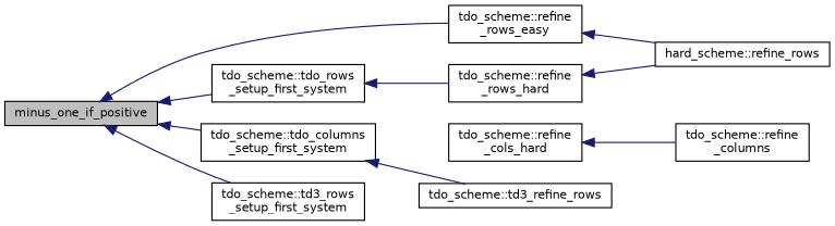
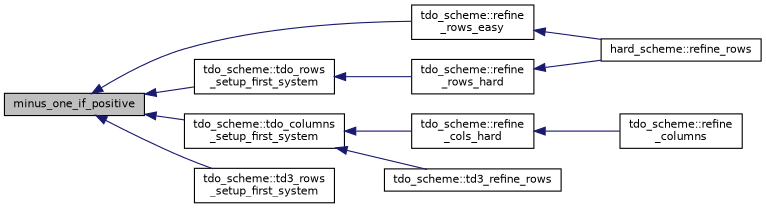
  digraph {
    rankdir=LR
    node [color=black fillcolor=white fontname=Helvetica fontsize=10 shape=record style=filled]
    edge [color=midnightblue dir=back fontname=Helvetica fontsize=10 labelfontname=Helvetica labelfontsize=10 style=solid]
    n1 [fillcolor=grey75 fontcolor=black height=0.2 label=minus_one_if_positive width=0.4]
    n2 [height=0.2 label="tdo_scheme::refine\l_rows_easy" width=0.4]
    n3 [height=0.2 label="tdo_scheme::tdo_rows\l_setup_first_system" width=0.4]
    n4 [height=0.2 label="tdo_scheme::tdo_columns\l_setup_first_system" width=0.4]
    n5 [height=0.2 label="tdo_scheme::td3_rows\l_setup_first_system" width=0.4]
    n6 [height=0.2 label="hard_scheme::refine_rows" width=0.4]
    n7 [height=0.2 label="tdo_scheme::refine\l_rows_hard" width=0.4]
    n8 [height=0.2 label="tdo_scheme::refine\l_cols_hard" width=0.4]
    n9 [height=0.2 label="tdo_scheme::td3_refine_rows" width=0.4]
    n10 [height=0.2 label="tdo_scheme::refine\l_columns" width=0.4]
    n1 -> n2
    n1 -> n3
    n1 -> n4
    n1 -> n5
    n2 -> n6
    n3 -> n7
+   n4 -> n8
    n4 -> n9
    n7 -> n6
    n8 -> n10
  }
